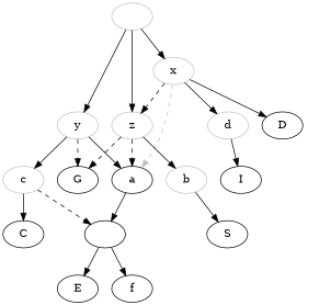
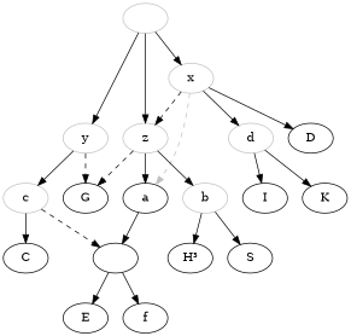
  digraph {
    n1 [color=grey label=" "]
    x [color=grey]
    y [color=grey]
    z [color=grey]
    d [color=grey]
    D
    a
    G
    c [color=grey]
    b [color=grey]
    I
+   K
    n13 [label=" "]
    C
+   n15 [label="H³"]
    S
    E
    f
    n1 -> x
    n1 -> y
    n1 -> z
    x -> z [style=dashed]
    x -> d
    x -> D
    x -> a [color=grey style=dashed]
-   y -> a
    y -> G [style=dashed]
    y -> c
-   z -> a [style=dashed]
+   z -> a
    z -> G [style=dashed]
    z -> b
    d -> I
+   d -> K
    a -> n13
    c -> n13 [style=dashed]
    c -> C
+   b -> n15
    b -> S
    n13 -> E
    n13 -> f
  }
